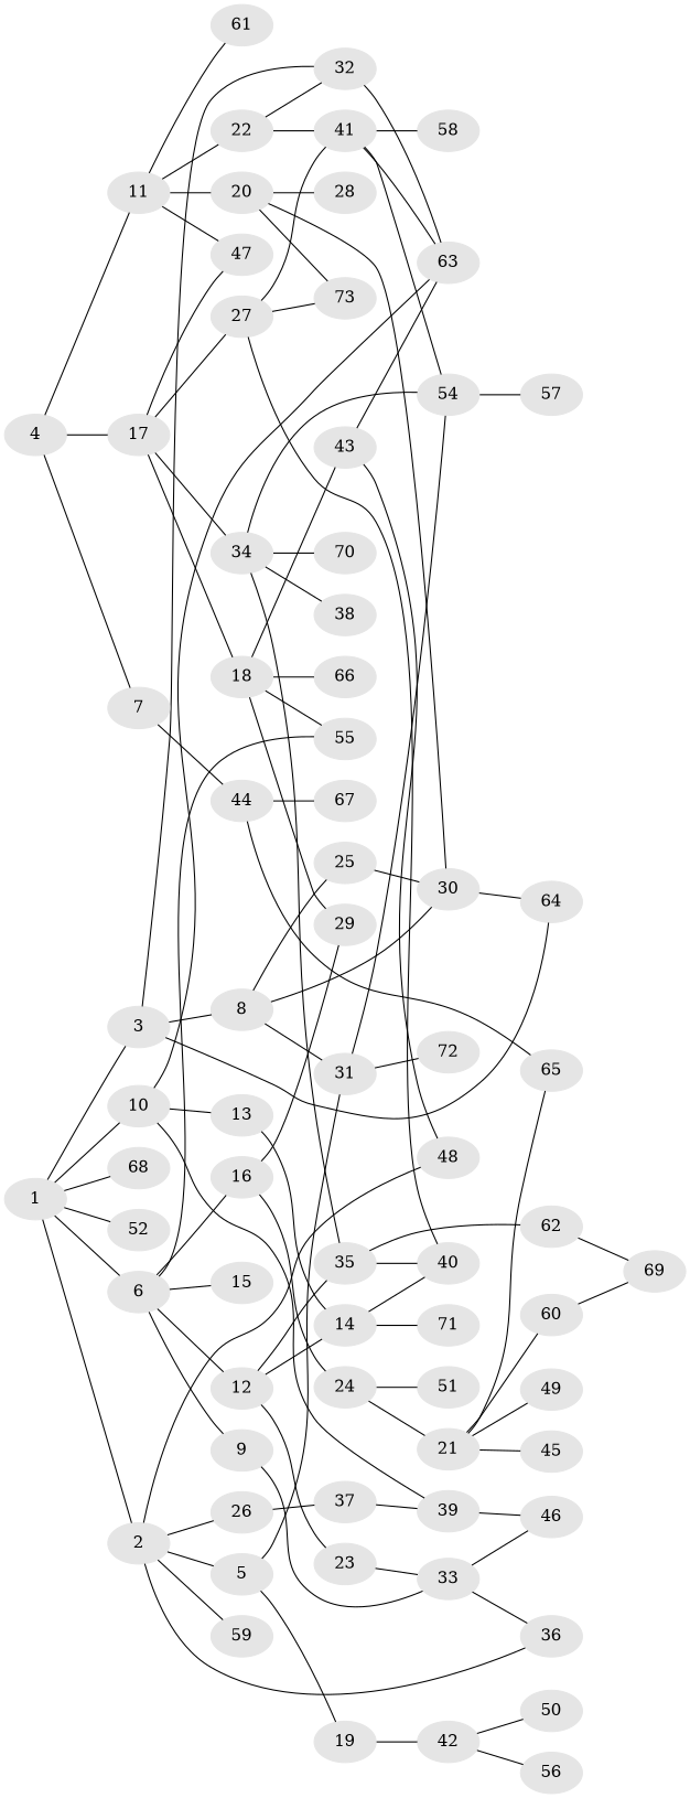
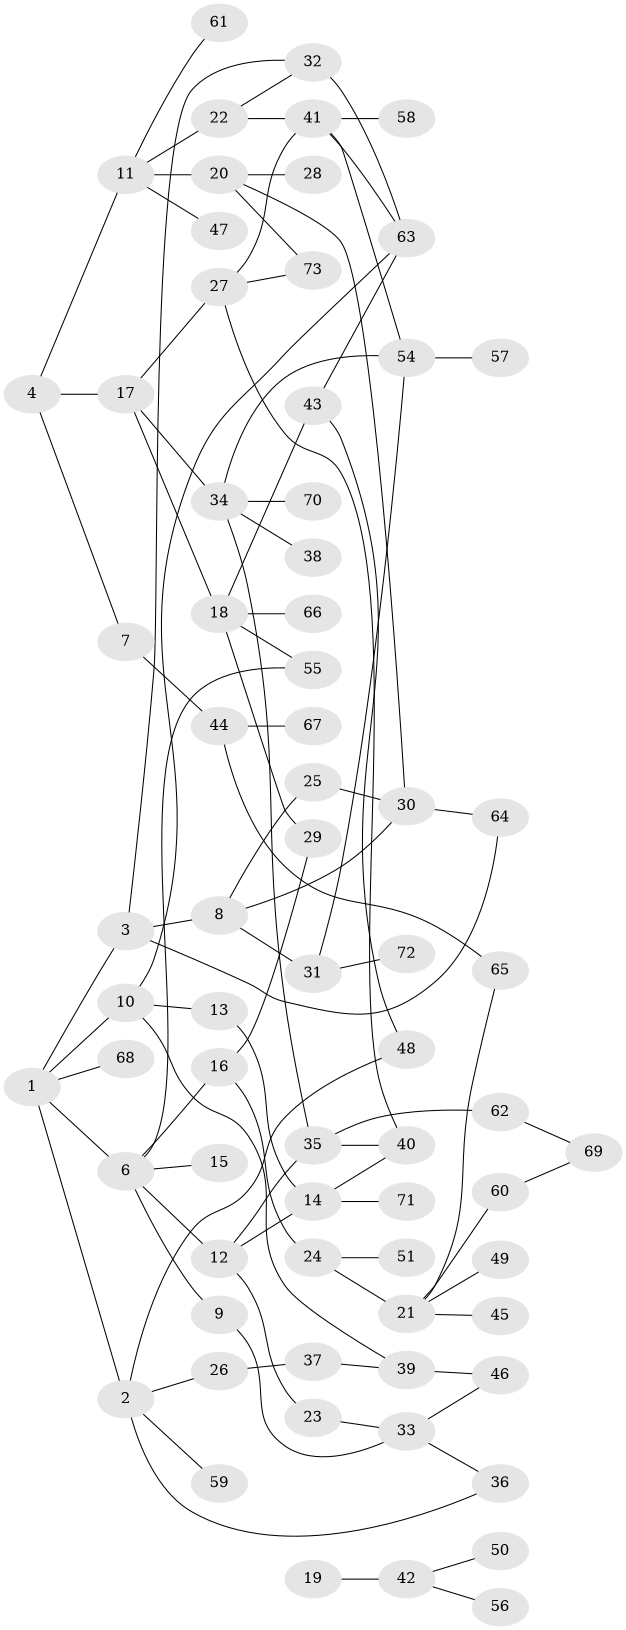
  graph {
    rankdir=LR
    node [color=gray90 style=filled]
    1
    2
    3
    6
    10
-   52
    68
-   5
    26
    36
    48
    59
    8
    32
    64
    15
    9
    12
    16
    55
    13
    39
    63
    19
    31
    37
    4
    7
    11
    17
    25
    30
    44
    20
    22
    47
    61
    18
    27
    34
    42
    54
    72
    33
    14
    23
    35
    24
    29
    65
    67
    46
    28
    73
    41
    40
    71
    62
    21
    45
    49
    60
    51
    43
    66
    38
    70
    50
    56
    69
    58
    57
    1 -- 2
    1 -- 3
    1 -- 6
    1 -- 10
-   1 -- 52
    1 -- 68
-   2 -- 5
    2 -- 26
    2 -- 36
    2 -- 48
    2 -- 59
    3 -- 8
    3 -- 32
    3 -- 64
    6 -- 15
    6 -- 9
    6 -- 12
    6 -- 16
    6 -- 55
    10 -- 13
    10 -- 39
    10 -- 63
-   5 -- 19
-   5 -- 31
    26 -- 37
    8 -- 31
    8 -- 25
    8 -- 30
    32 -- 63
    9 -- 33
    12 -- 14
    12 -- 23
    12 -- 35
    16 -- 24
    16 -- 29
    13 -- 14
    39 -- 46
    19 -- 42
    31 -- 54
    31 -- 72
    37 -- 39
    4 -- 7
    4 -- 11
    4 -- 17
    7 -- 44
    11 -- 20
    11 -- 22
    11 -- 47
    11 -- 61
-   17 -- 47
    17 -- 18
    17 -- 27
    17 -- 34
    25 -- 30
    30 -- 64
    44 -- 65
    44 -- 67
    20 -- 30
    20 -- 28
    20 -- 73
    22 -- 32
    22 -- 41
    18 -- 55
    18 -- 29
    18 -- 43
    18 -- 66
    27 -- 73
    27 -- 41
    27 -- 40
    34 -- 54
    34 -- 35
    34 -- 38
    34 -- 70
    42 -- 50
    42 -- 56
    54 -- 57
    33 -- 36
    33 -- 46
    14 -- 40
    14 -- 71
    23 -- 33
    35 -- 40
    35 -- 62
    24 -- 21
    24 -- 51
    41 -- 63
    41 -- 54
    41 -- 58
    62 -- 69
    21 -- 65
    21 -- 45
    21 -- 49
    21 -- 60
    60 -- 69
    43 -- 48
    43 -- 63
  }
